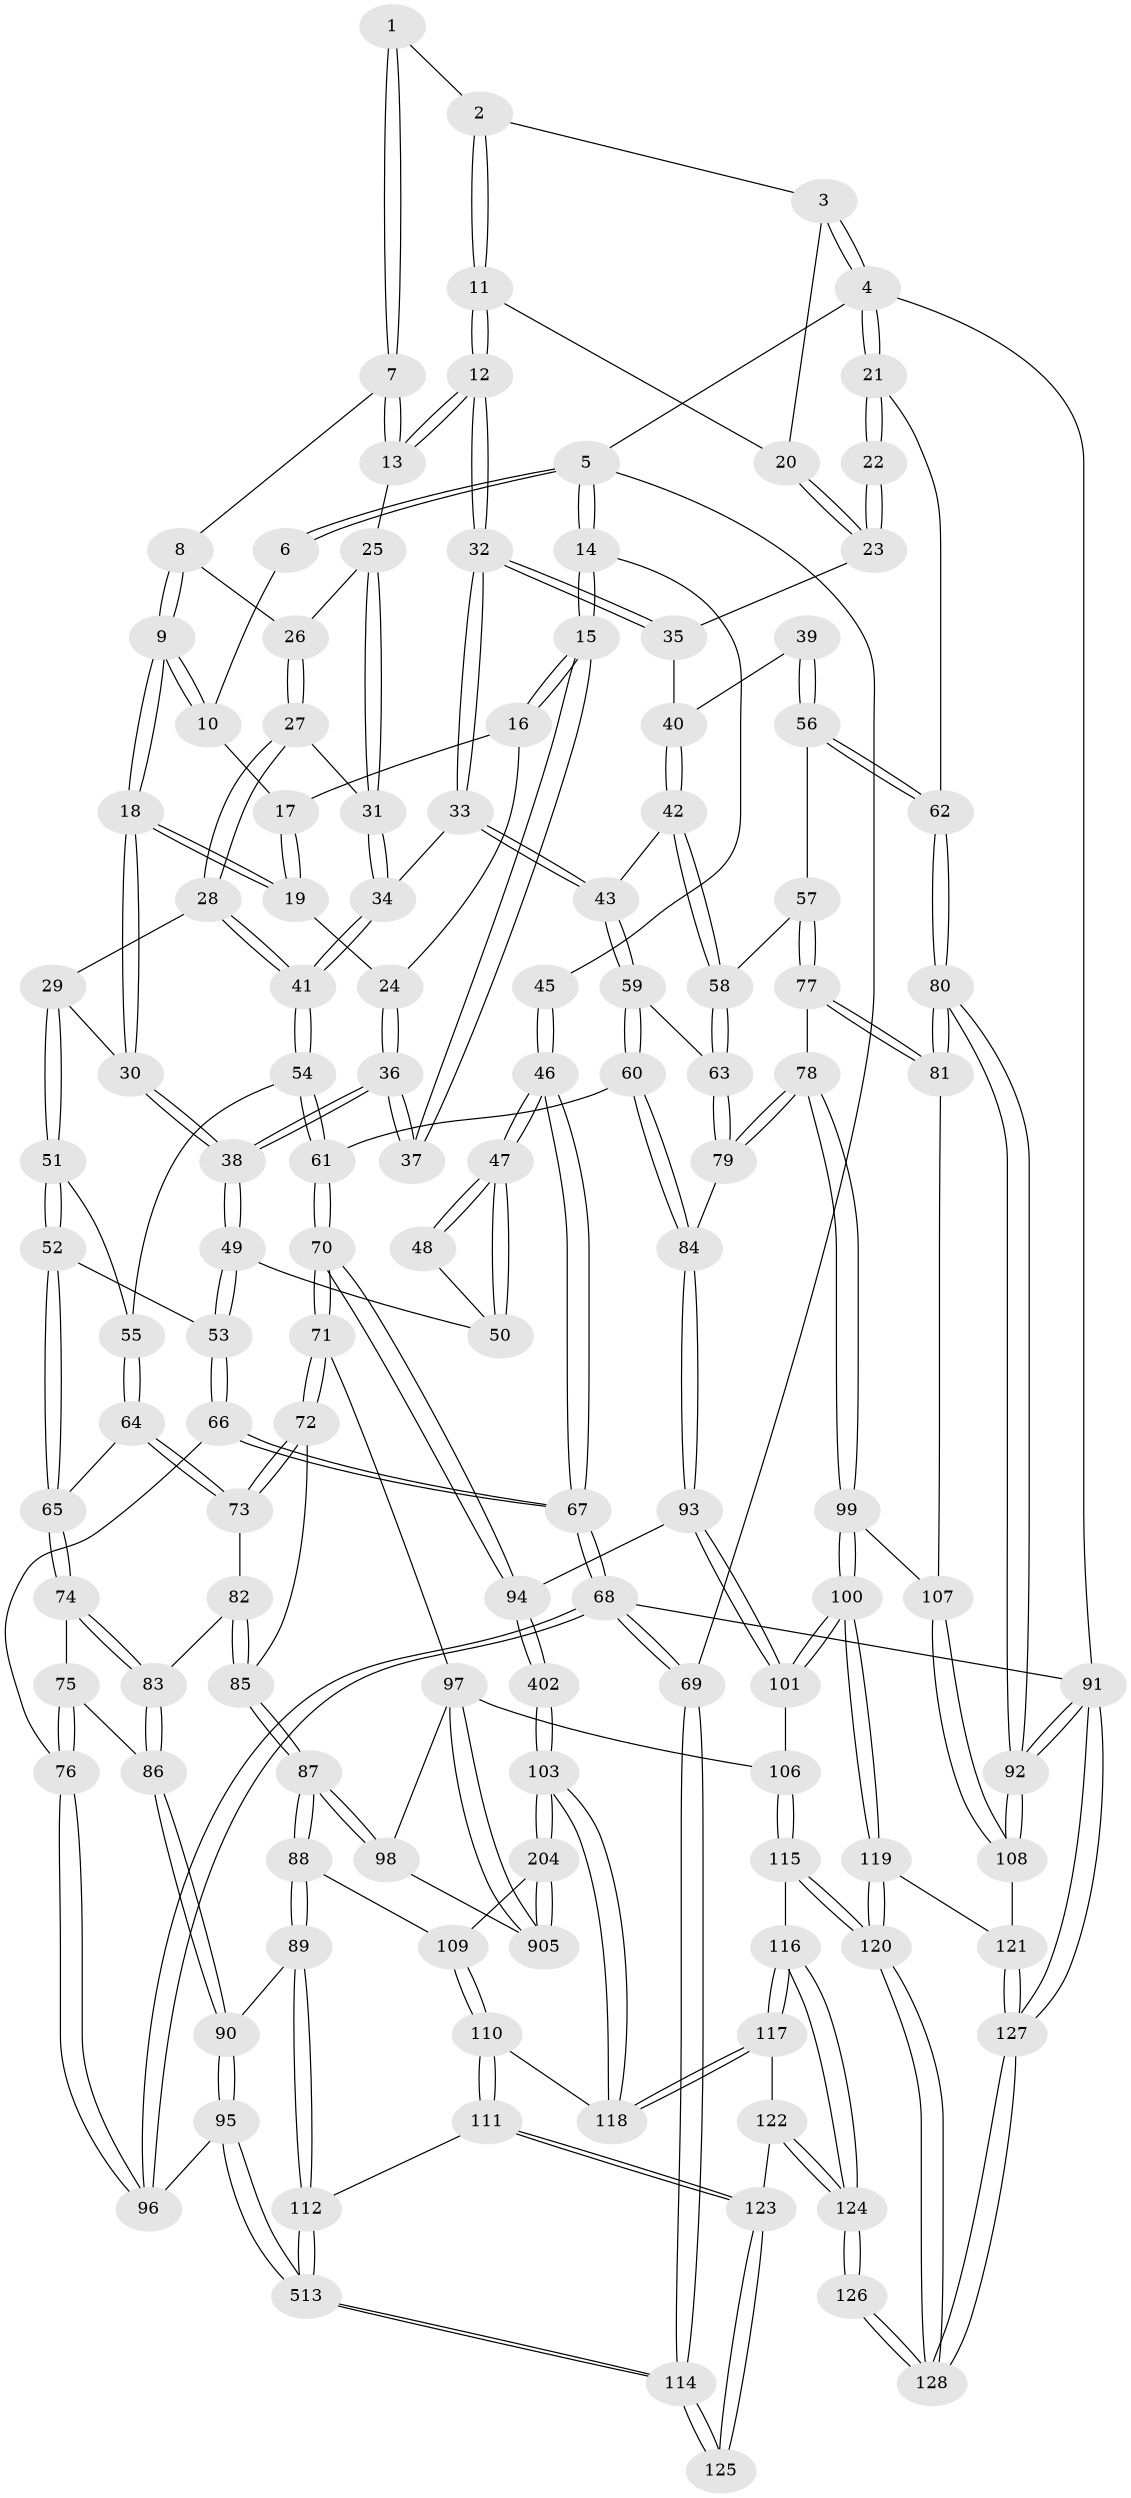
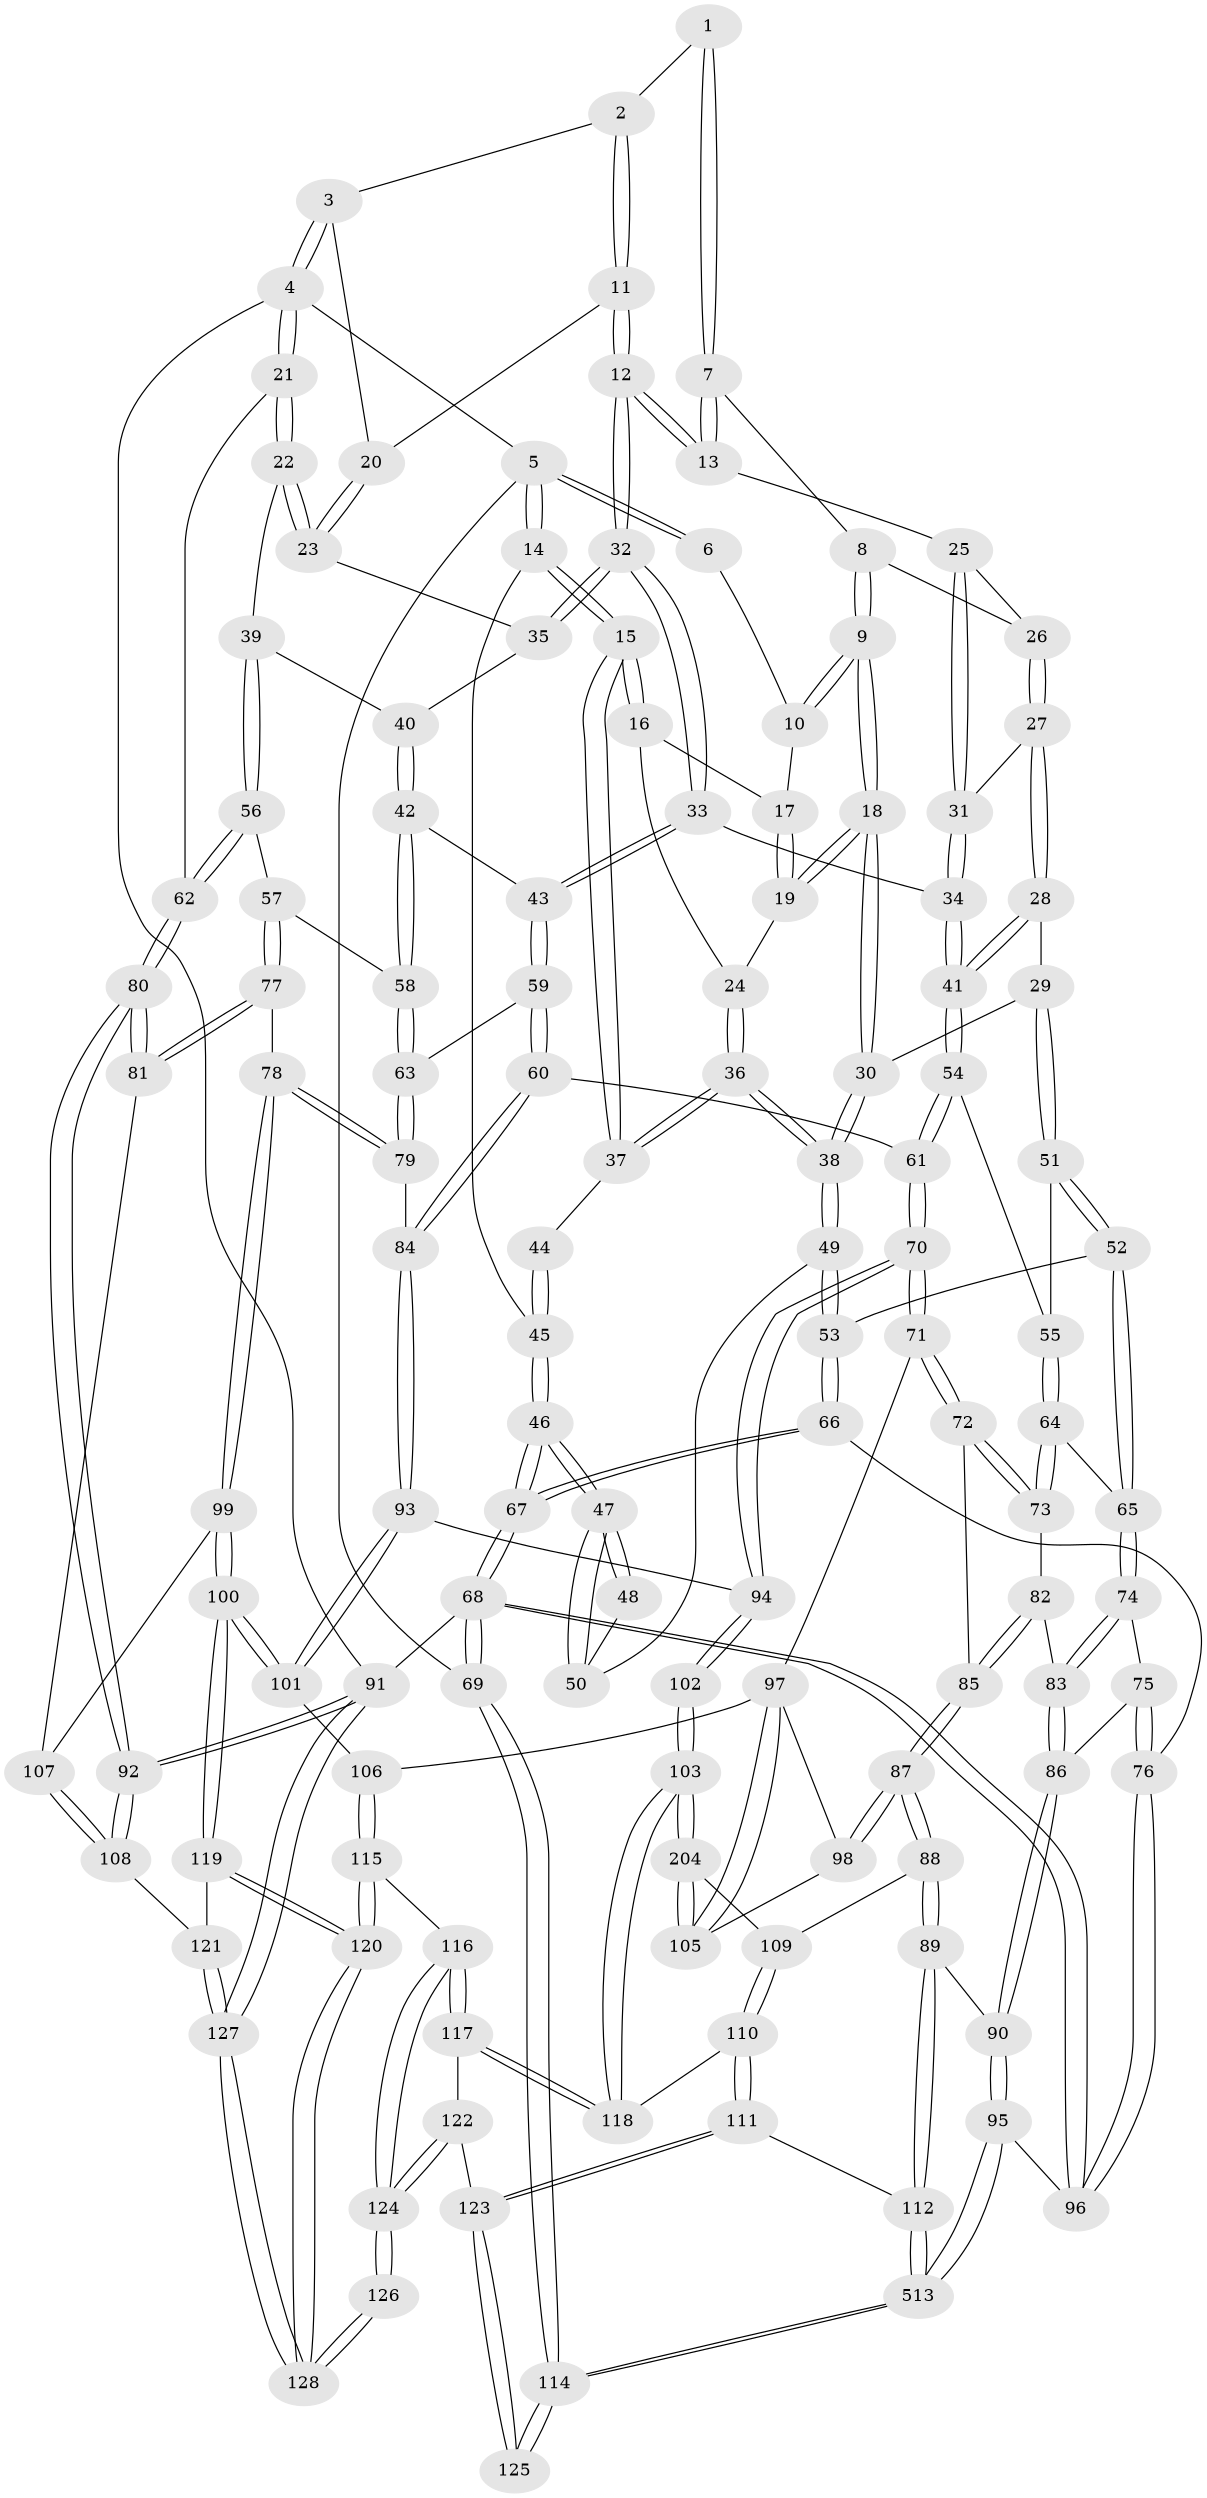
  graph {
    node [color=gray90 style=filled]
    1
    2
    7
    3
    11
    8
    13
    4
    20
    12
    5
    21
    91
    23
    6
    14
    69
    22
    62
    92
    127
    10
    15
    45
    114
    17
    9
    26
    25
    18
    27
    19
    30
    32
    35
    33
    31
    16
    37
    46
    24
+   44
    36
    38
    39
    80
    40
    56
    34
    28
    29
    41
    51
    54
    52
    55
    49
    43
    59
    42
    50
    53
    57
    58
    61
    63
    60
    47
    67
    48
    68
    66
    65
    64
    74
    76
    70
    73
    77
    78
    81
    79
    84
    93
    71
    94
    82
    75
    83
    96
    125
    72
    97
-   102 [label=402]
+   102
    85
    98
-   105 [label=905]
+   105
    106
    87
    86
    90
    99
    107
    100
    108
    101
    88
    95
    89
    109
    112
    110
    n113 [label=513]
    128
    121
    103
    119
    120
    115
    n120 [label=204]
    118
    116
    111
    123
    117
    124
    122
    126
    1 -- 2
    1 -- 7
    1 -- 7
    2 -- 3
    2 -- 11
    2 -- 11
    7 -- 8
    7 -- 13
    7 -- 13
    3 -- 4
    3 -- 4
    3 -- 20
    11 -- 20
    11 -- 12
    11 -- 12
    8 -- 9
    8 -- 9
    8 -- 26
    13 -- 25
    4 -- 5
    4 -- 21
    4 -- 21
    4 -- 91
    20 -- 23
    20 -- 23
    12 -- 13
    12 -- 13
    12 -- 32
    12 -- 32
    5 -- 6
    5 -- 6
    5 -- 14
    5 -- 14
    5 -- 69
    21 -- 22
    21 -- 22
    21 -- 62
    91 -- 92
    91 -- 92
    91 -- 127
    91 -- 127
    23 -- 35
    6 -- 10
    14 -- 15
    14 -- 15
    14 -- 45
    69 -- 114
    69 -- 114
    22 -- 23
    22 -- 23
+   22 -- 39
    62 -- 80
    62 -- 80
    92 -- 108
    92 -- 108
    127 -- 128
    127 -- 128
    10 -- 17
    15 -- 16
    15 -- 16
    15 -- 37
    15 -- 37
    45 -- 46
    45 -- 46
    114 -- 125
    114 -- 125
    17 -- 19
    17 -- 19
    9 -- 10
    9 -- 10
    9 -- 18
    9 -- 18
    26 -- 27
    26 -- 27
    25 -- 26
    25 -- 31
    25 -- 31
    18 -- 19
    18 -- 19
    18 -- 30
    18 -- 30
    27 -- 31
    27 -- 28
    27 -- 28
    19 -- 24
    30 -- 38
    30 -- 38
    32 -- 35
    32 -- 35
    32 -- 33
    32 -- 33
    35 -- 40
    33 -- 34
    33 -- 43
    33 -- 43
    31 -- 34
    31 -- 34
    16 -- 17
    16 -- 24
+   37 -- 44
    46 -- 47
    46 -- 47
    46 -- 67
    46 -- 67
    24 -- 36
    24 -- 36
+   44 -- 45
+   44 -- 45
    36 -- 37
    36 -- 37
    36 -- 38
    36 -- 38
    38 -- 49
    38 -- 49
    39 -- 40
    39 -- 56
    39 -- 56
    80 -- 92
    80 -- 92
    80 -- 81
    80 -- 81
    40 -- 42
    40 -- 42
    56 -- 62
    56 -- 62
    56 -- 57
    34 -- 41
    34 -- 41
    28 -- 29
    28 -- 41
    28 -- 41
    29 -- 30
    29 -- 51
    29 -- 51
    41 -- 54
    41 -- 54
    51 -- 52
    51 -- 52
    51 -- 55
    54 -- 55
    54 -- 61
    54 -- 61
    52 -- 53
    52 -- 65
    52 -- 65
    55 -- 64
    55 -- 64
    49 -- 50
    49 -- 53
    49 -- 53
    43 -- 59
    43 -- 59
    59 -- 63
    59 -- 60
    59 -- 60
    42 -- 43
    42 -- 58
    42 -- 58
    53 -- 66
    53 -- 66
    57 -- 58
    57 -- 77
    57 -- 77
    58 -- 63
    58 -- 63
    61 -- 70
    61 -- 70
    63 -- 79
    63 -- 79
    60 -- 61
    60 -- 84
    60 -- 84
    47 -- 50
    47 -- 50
    47 -- 48
    47 -- 48
    67 -- 68
    67 -- 68
    48 -- 50
    68 -- 91
    68 -- 69
    68 -- 69
    68 -- 96
    68 -- 96
    66 -- 67
    66 -- 67
    66 -- 76
    65 -- 74
    65 -- 74
    64 -- 65
    64 -- 73
    64 -- 73
    74 -- 75
    74 -- 83
    74 -- 83
    76 -- 96
    76 -- 96
    70 -- 71
    70 -- 71
    70 -- 94
    70 -- 94
    73 -- 82
    77 -- 78
    77 -- 81
    77 -- 81
    78 -- 79
    78 -- 79
    78 -- 99
    78 -- 99
    81 -- 107
    79 -- 84
    84 -- 93
    84 -- 93
    93 -- 94
    93 -- 101
    93 -- 101
    71 -- 72
    71 -- 72
    71 -- 97
    94 -- 102
    94 -- 102
    82 -- 83
    82 -- 85
    82 -- 85
    75 -- 76
    75 -- 76
    75 -- 86
    83 -- 86
    83 -- 86
    72 -- 73
    72 -- 73
    72 -- 85
    97 -- 98
    97 -- 105
    97 -- 105
    97 -- 106
    102 -- 103
    102 -- 103
    85 -- 87
    85 -- 87
    98 -- 105
    106 -- 115
    106 -- 115
    87 -- 98
    87 -- 98
    87 -- 88
    87 -- 88
    86 -- 90
    86 -- 90
    90 -- 95
    90 -- 95
    99 -- 107
    99 -- 100
    99 -- 100
    107 -- 108
    107 -- 108
    100 -- 101
    100 -- 101
    100 -- 119
    100 -- 119
    108 -- 121
    101 -- 106
    88 -- 89
    88 -- 89
    88 -- 109
    95 -- 96
    95 -- n113
    95 -- n113
    89 -- 90
    89 -- 112
    89 -- 112
    109 -- 110
    109 -- 110
    112 -- n113
    112 -- n113
    110 -- 118
    110 -- 111
    110 -- 111
    n113 -- 114
    n113 -- 114
    121 -- 127
    121 -- 127
    103 -- n120
    103 -- n120
    103 -- 118
    103 -- 118
    119 -- 121
    119 -- 120
    119 -- 120
    120 -- 128
    120 -- 128
    115 -- 120
    115 -- 120
    115 -- 116
    n120 -- 105
    n120 -- 105
    n120 -- 109
    116 -- 117
    116 -- 117
    116 -- 124
    116 -- 124
    111 -- 112
    111 -- 123
    111 -- 123
    123 -- 125
    123 -- 125
    117 -- 118
    117 -- 118
    117 -- 122
    124 -- 126
    124 -- 126
    122 -- 123
    122 -- 124
    122 -- 124
    126 -- 128
    126 -- 128
  }
